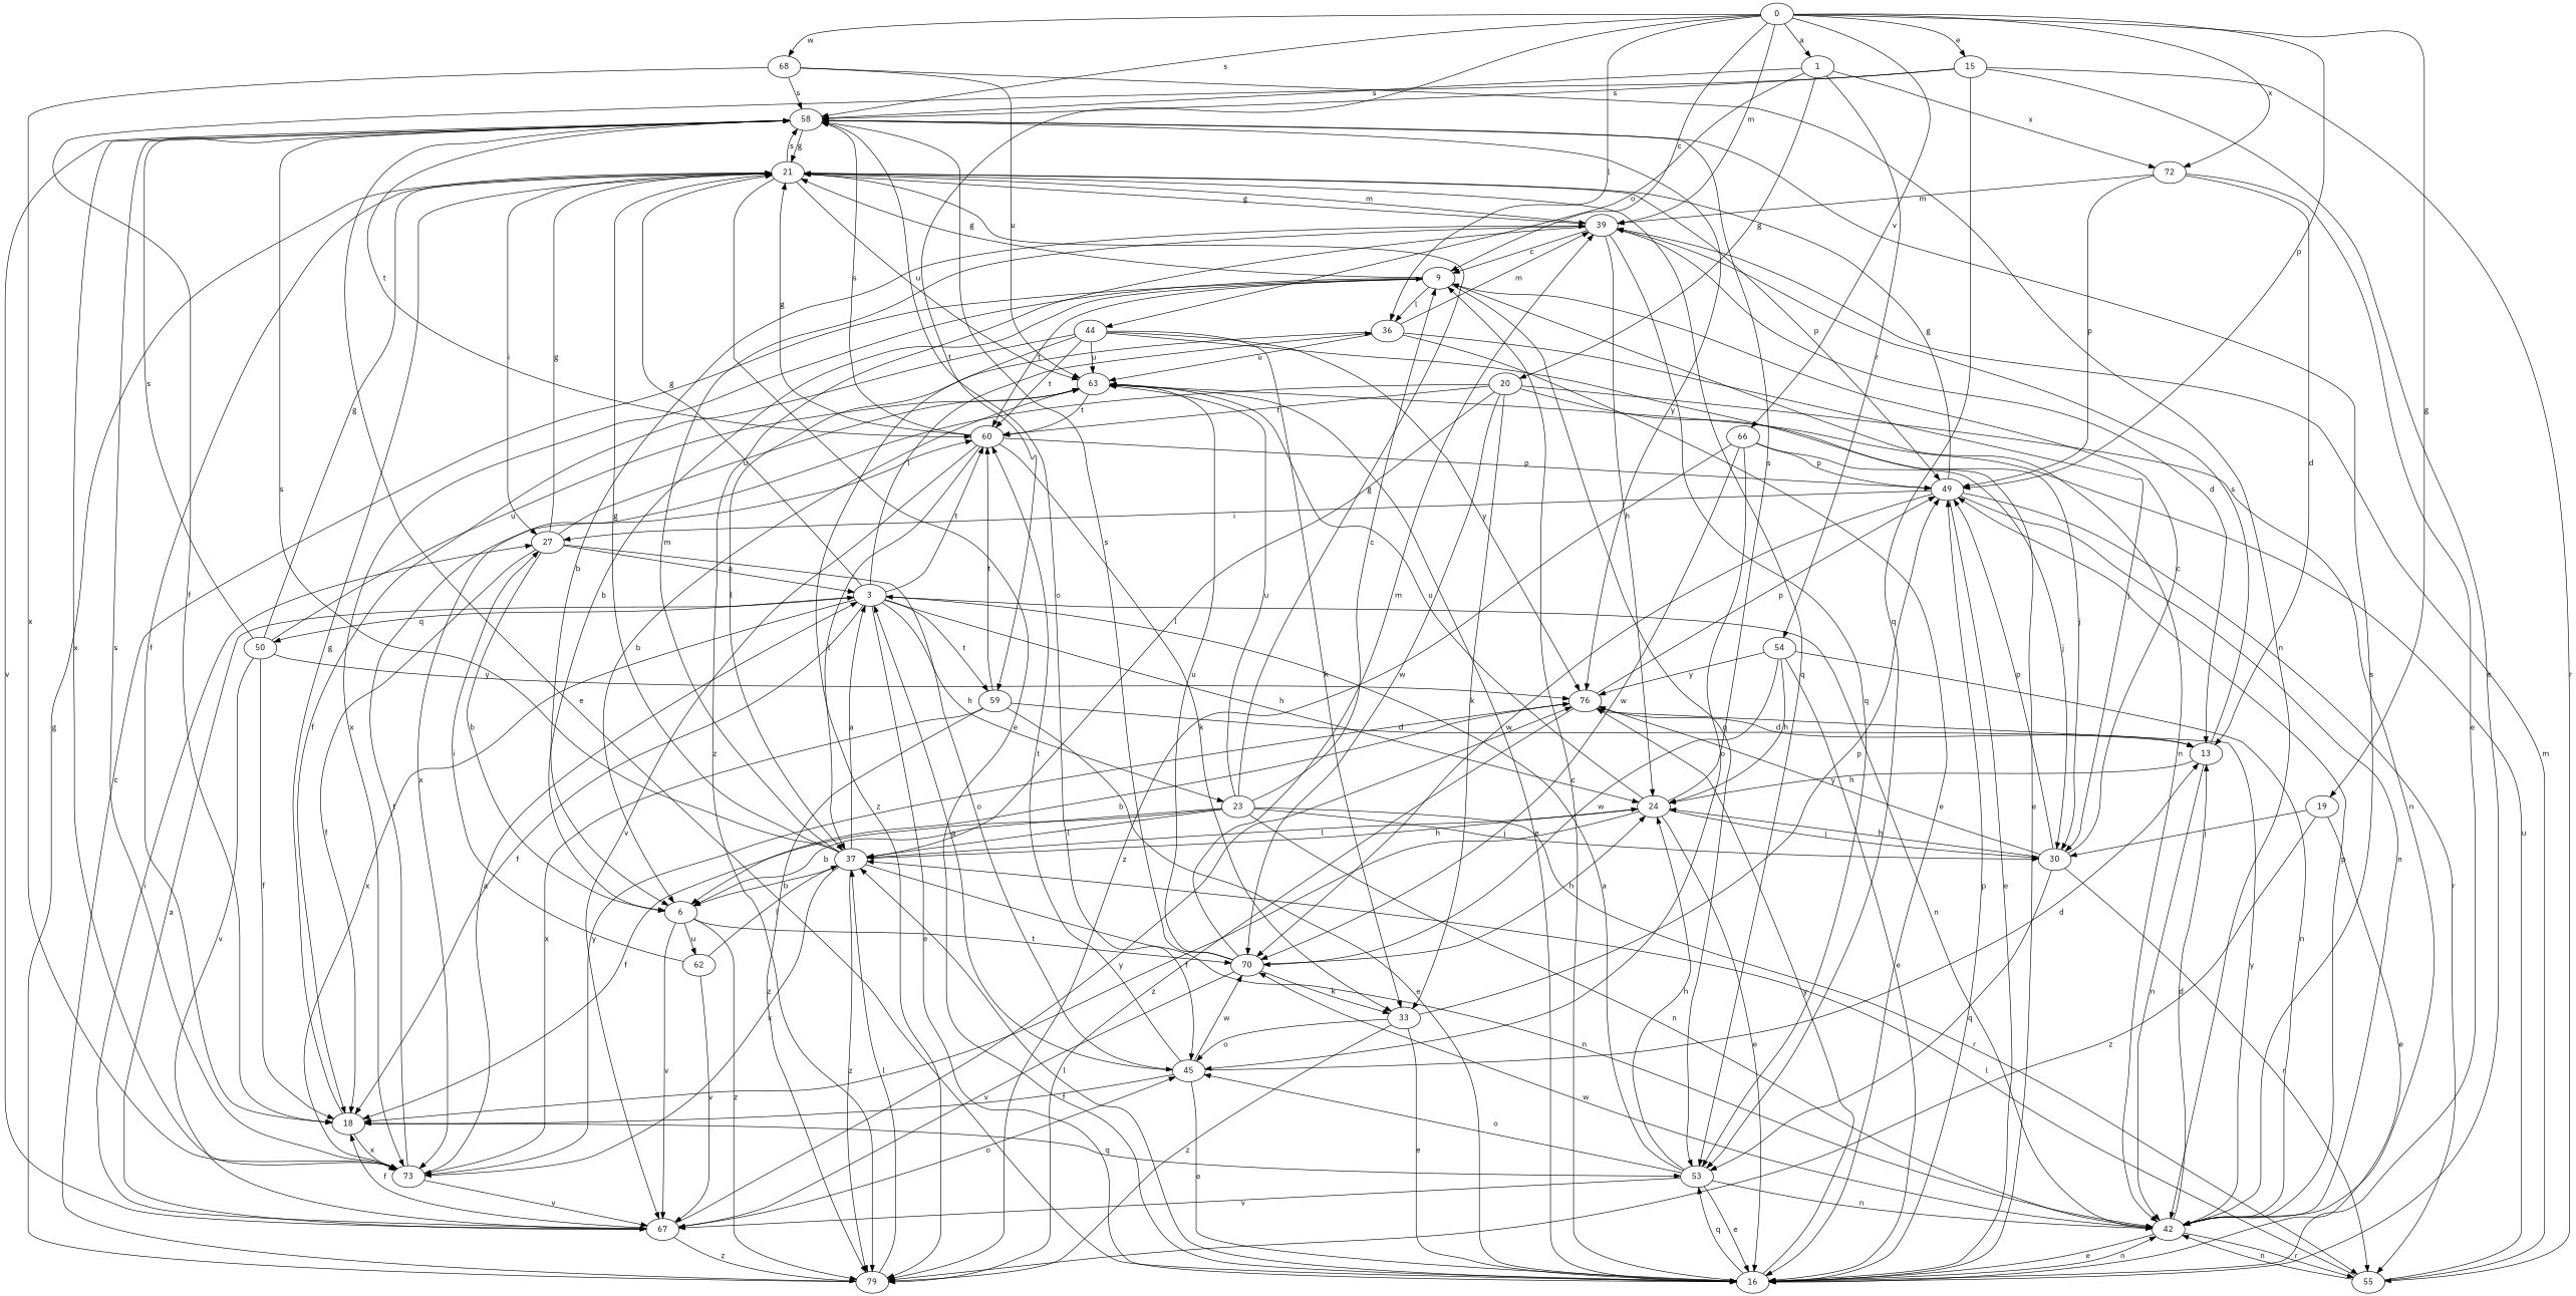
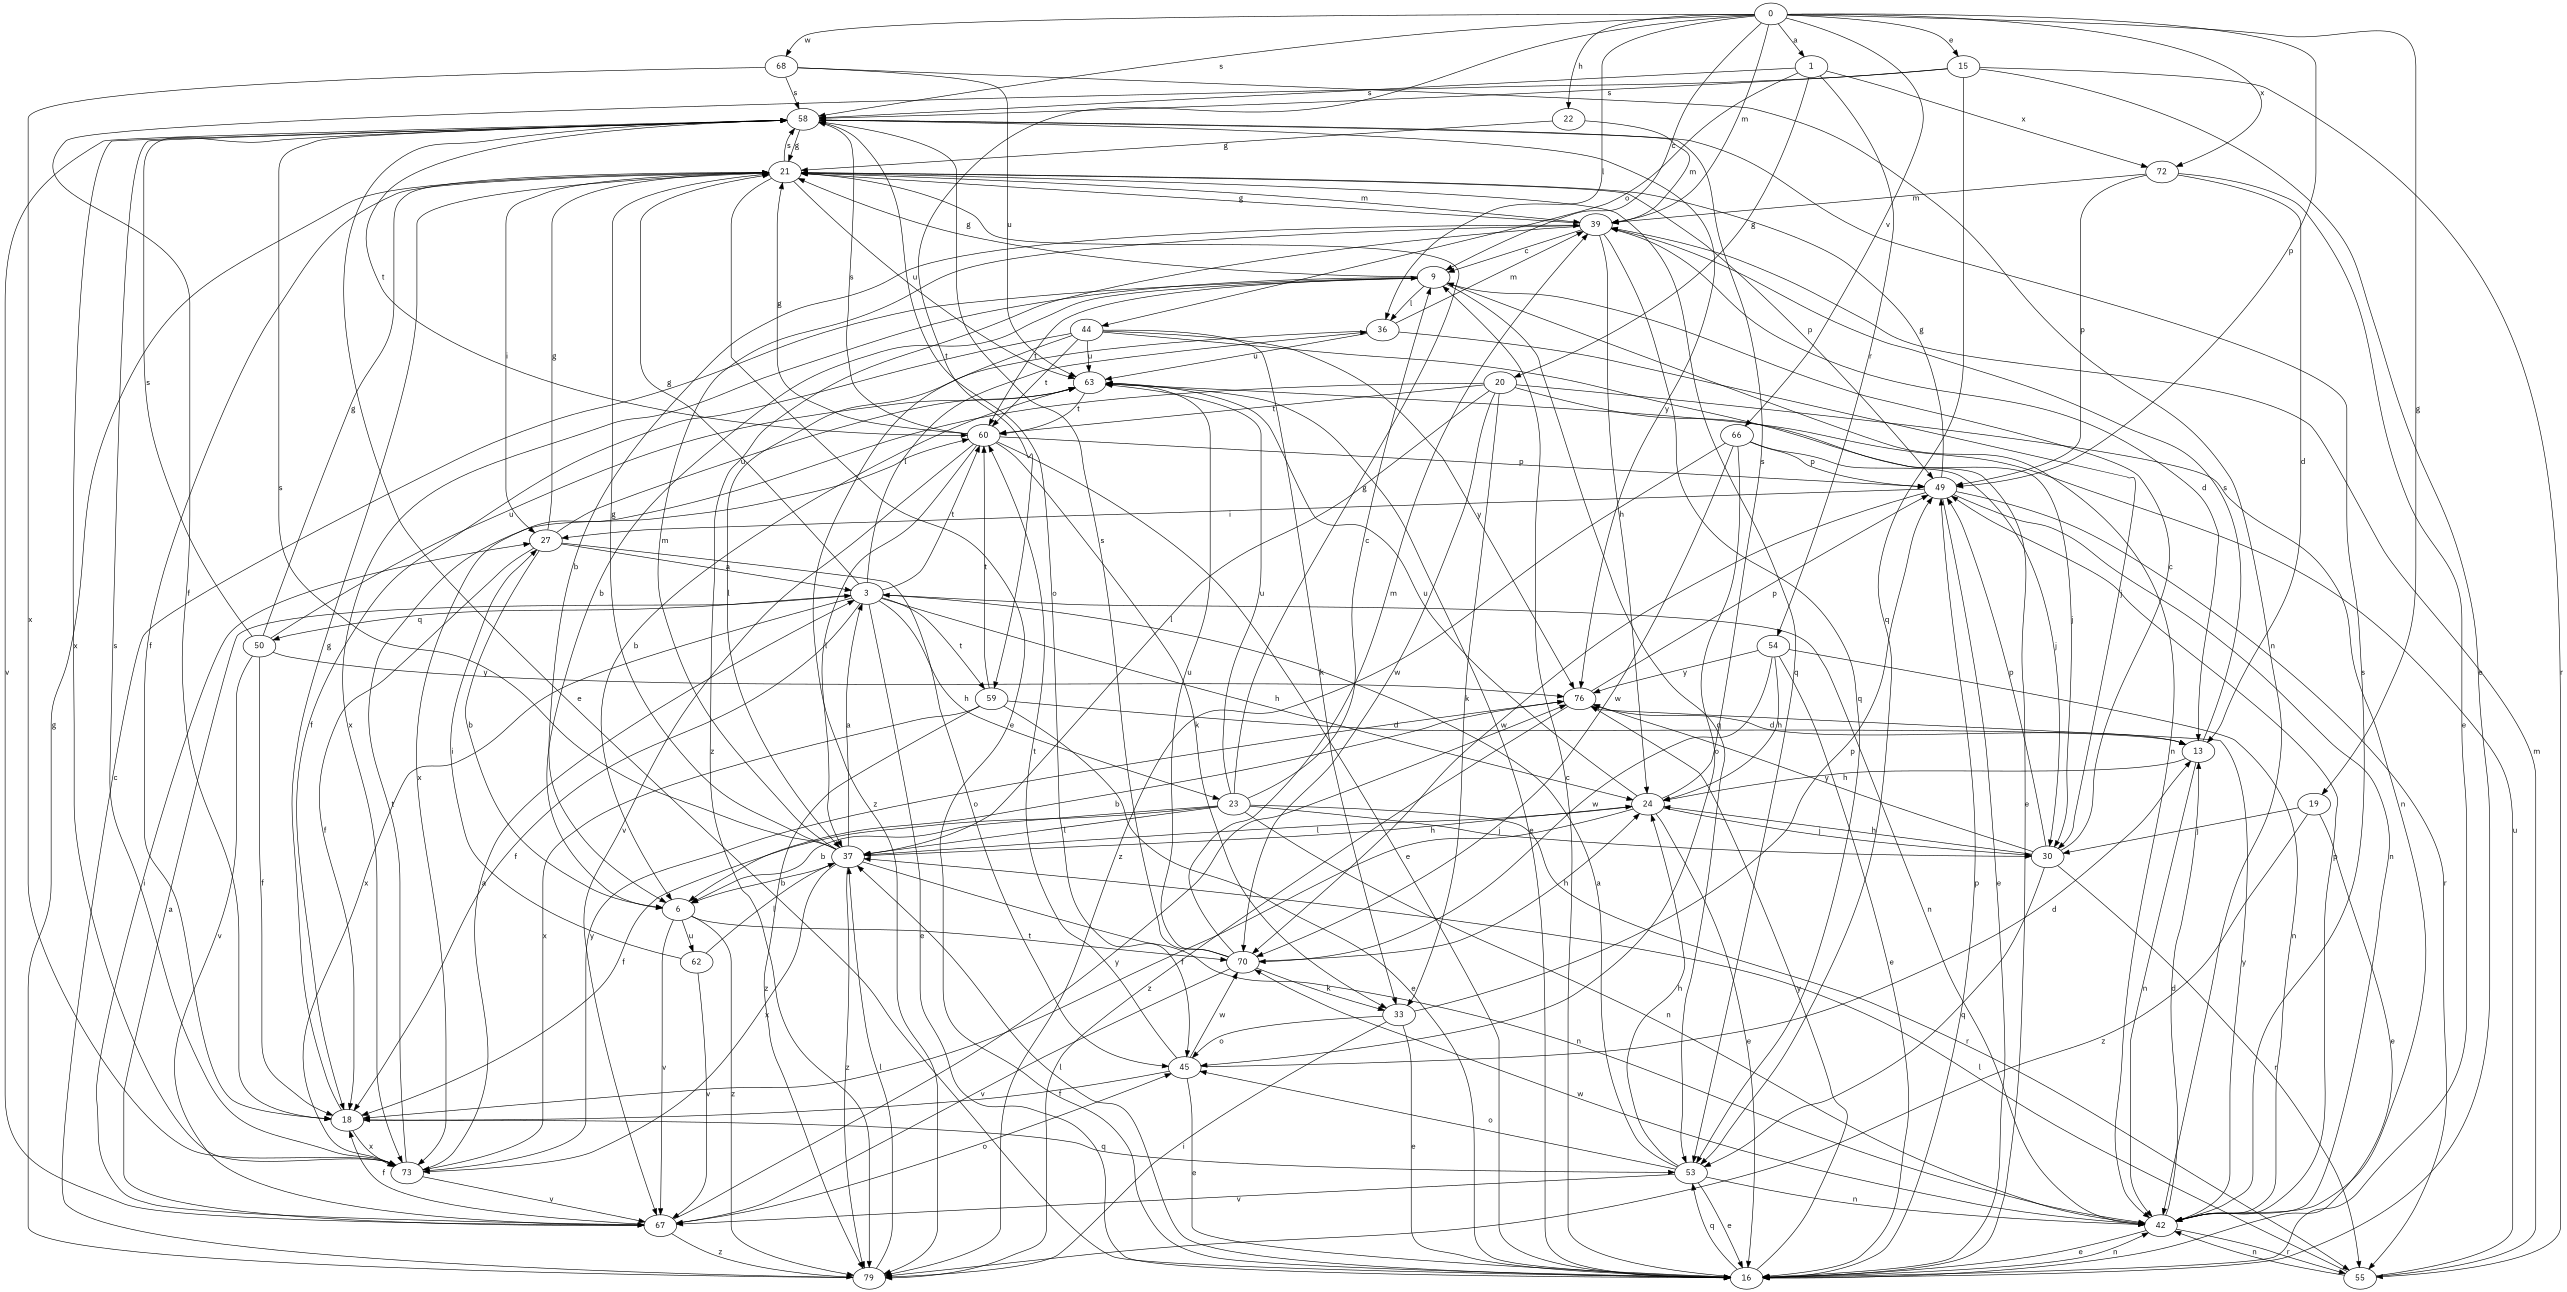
  strict digraph {
    fontname="IBM Plex Sans"
    node [fontname="IBM Plex Sans"]
    edge [fontname="IBM Plex Sans"]
    0
    1
    9
    n4 [label=15]
    19
+   22
    36
    39
    49
    58
    59
    66
    68
    72
    20
    44
    54
    21
    42
    60
    73
    6
    n23 [label=53]
    16
    18
    55
    79
    30
    37
    63
    24
    13
    70
    27
    67
    76
    45
    33
    3
    23
    50
    62
    0 -> 1 [label=a]
    0 -> 9 [label=c]
    0 -> n4 [label=e]
    0 -> 19 [label=g]
+   0 -> 22 [label=h]
    0 -> 36 [label=l]
    0 -> 39 [label=m]
    0 -> 49 [label=p]
    0 -> 58 [label=s]
    0 -> 59 [label=t]
    0 -> 66 [label=v]
    0 -> 68 [label=w]
    0 -> 72 [label=x]
    1 -> 58 [label=s]
    1 -> 72 [label=x]
    1 -> 20 [label=g]
    1 -> 44 [label=o]
    1 -> 54 [label=r]
    9 -> 36 [label=l]
    9 -> 21 [label=g]
    9 -> 42 [label=n]
    9 -> 60 [label=t]
    9 -> 73 [label=x]
    9 -> 6 [label=b]
    9 -> n23 [label=q]
    n4 -> 58 [label=s]
    n4 -> n23 [label=q]
    n4 -> 16 [label=e]
    n4 -> 18 [label=f]
    n4 -> 55 [label=r]
    19 -> 16 [label=e]
    19 -> 79 [label=z]
    19 -> 30 [label=j]
+   22 -> 39 [label=m]
+   22 -> 21 [label=g]
    36 -> 39 [label=m]
-   36 -> 16 [label=e]
+   60 -> 16 [label=e]
    36 -> 30 [label=j]
    36 -> 37 [label=l]
    36 -> 63 [label=u]
    39 -> 9 [label=c]
    39 -> 21 [label=g]
    39 -> 6 [label=b]
    39 -> n23 [label=q]
    39 -> 79 [label=z]
    39 -> 24 [label=h]
    39 -> 13 [label=d]
    49 -> 21 [label=g]
    49 -> 42 [label=n]
    49 -> 16 [label=e]
    49 -> 55 [label=r]
    49 -> 70 [label=w]
    49 -> 27 [label=i]
    58 -> 21 [label=g]
    58 -> 60 [label=t]
    58 -> 73 [label=x]
    58 -> 16 [label=e]
    58 -> 67 [label=v]
    58 -> 76 [label=y]
    58 -> 45 [label=o]
    59 -> 60 [label=t]
    59 -> 73 [label=x]
    59 -> 16 [label=e]
    59 -> 79 [label=z]
    59 -> 13 [label=d]
    66 -> 49 [label=p]
    66 -> 79 [label=z]
    66 -> 30 [label=j]
    66 -> 70 [label=w]
    66 -> 45 [label=o]
    68 -> 58 [label=s]
    68 -> 42 [label=n]
    68 -> 73 [label=x]
    68 -> 63 [label=u]
    72 -> 39 [label=m]
    72 -> 49 [label=p]
    72 -> 16 [label=e]
    72 -> 13 [label=d]
    20 -> 42 [label=n]
    20 -> 60 [label=t]
    20 -> 73 [label=x]
    20 -> 30 [label=j]
    20 -> 37 [label=l]
    20 -> 70 [label=w]
    20 -> 33 [label=k]
    44 -> 60 [label=t]
    44 -> 16 [label=e]
    44 -> 18 [label=f]
    44 -> 79 [label=z]
    44 -> 63 [label=u]
    44 -> 76 [label=y]
    44 -> 33 [label=k]
    54 -> 42 [label=n]
    54 -> 16 [label=e]
    54 -> 24 [label=h]
    54 -> 70 [label=w]
    54 -> 76 [label=y]
    21 -> 39 [label=m]
    21 -> 49 [label=p]
    21 -> 58 [label=s]
    21 -> n23 [label=q]
    21 -> 16 [label=e]
    21 -> 18 [label=f]
    21 -> 63 [label=u]
    21 -> 27 [label=i]
    42 -> 49 [label=p]
    42 -> 58 [label=s]
    42 -> 16 [label=e]
    42 -> 55 [label=r]
    42 -> 13 [label=d]
    42 -> 70 [label=w]
    42 -> 76 [label=y]
    60 -> 49 [label=p]
    60 -> 58 [label=s]
    60 -> 21 [label=g]
    60 -> 37 [label=l]
    60 -> 67 [label=v]
    60 -> 33 [label=k]
    73 -> 58 [label=s]
    73 -> 60 [label=t]
    73 -> 67 [label=v]
    73 -> 76 [label=y]
    73 -> 3 [label=a]
    6 -> 79 [label=z]
    6 -> 70 [label=t]
    6 -> 67 [label=v]
    6 -> 62 [label=u]
    n23 -> 42 [label=n]
    n23 -> 16 [label=e]
    n23 -> 24 [label=h]
    n23 -> 67 [label=v]
    n23 -> 45 [label=o]
    n23 -> 3 [label=a]
    16 -> 9 [label=c]
    16 -> 49 [label=p]
    16 -> 42 [label=n]
    16 -> n23 [label=q]
    16 -> 37 [label=l]
    16 -> 76 [label=y]
    18 -> 21 [label=g]
    18 -> 73 [label=x]
    18 -> n23 [label=q]
    55 -> 39 [label=m]
    55 -> 42 [label=n]
    55 -> 37 [label=l]
    55 -> 63 [label=u]
    79 -> 9 [label=c]
    79 -> 21 [label=g]
    79 -> 37 [label=l]
    30 -> 9 [label=c]
    30 -> 49 [label=p]
    30 -> n23 [label=q]
    30 -> 55 [label=r]
    30 -> 24 [label=h]
    30 -> 76 [label=y]
    37 -> 39 [label=m]
    37 -> 58 [label=s]
    37 -> 21 [label=g]
    37 -> 42 [label=n]
    37 -> 73 [label=x]
    37 -> 6 [label=b]
    37 -> 79 [label=z]
    37 -> 24 [label=h]
    37 -> 3 [label=a]
    63 -> 60 [label=t]
    63 -> 6 [label=b]
    63 -> 16 [label=e]
    24 -> 58 [label=s]
    24 -> 16 [label=e]
    24 -> 18 [label=f]
    24 -> 30 [label=j]
    24 -> 37 [label=l]
    24 -> 63 [label=u]
    13 -> 39 [label=s]
    13 -> 42 [label=n]
    13 -> 24 [label=h]
    70 -> 39 [label=m]
    70 -> 58 [label=s]
    70 -> 63 [label=u]
    70 -> 24 [label=h]
    70 -> 67 [label=v]
    70 -> 33 [label=k]
    27 -> 21 [label=g]
    27 -> 6 [label=b]
    27 -> 18 [label=f]
    27 -> 63 [label=u]
    27 -> 45 [label=o]
    27 -> 3 [label=a]
    67 -> 18 [label=f]
    67 -> 79 [label=z]
    67 -> 27 [label=i]
    67 -> 76 [label=y]
    67 -> 45 [label=o]
    67 -> 3 [label=a]
    76 -> 49 [label=p]
    76 -> 6 [label=b]
    76 -> 79 [label=z]
    76 -> 13 [label=d]
    45 -> 60 [label=t]
    45 -> 16 [label=e]
    45 -> 18 [label=f]
    45 -> 13 [label=d]
    45 -> 70 [label=w]
-   45 -> 3 [label=a]
    33 -> 49 [label=p]
    33 -> 16 [label=e]
-   33 -> 79 [label=z]
+   33 -> 79 [label=i]
    33 -> 45 [label=o]
    3 -> 36 [label=l]
    3 -> 59 [label=t]
    3 -> 21 [label=g]
    3 -> 42 [label=n]
    3 -> 60 [label=t]
    3 -> 73 [label=x]
    3 -> 16 [label=e]
    3 -> 18 [label=f]
    3 -> 24 [label=h]
    3 -> 23 [label=h]
    3 -> 50 [label=q]
    23 -> 9 [label=c]
    23 -> 21 [label=g]
    23 -> 42 [label=n]
    23 -> 6 [label=b]
    23 -> 18 [label=f]
    23 -> 55 [label=r]
    23 -> 30 [label=j]
    23 -> 37 [label=l]
    23 -> 63 [label=u]
    50 -> 58 [label=s]
    50 -> 21 [label=g]
    50 -> 18 [label=f]
    50 -> 63 [label=u]
    50 -> 67 [label=v]
    50 -> 76 [label=y]
    62 -> 37 [label=l]
    62 -> 27 [label=i]
    62 -> 67 [label=v]
  }
